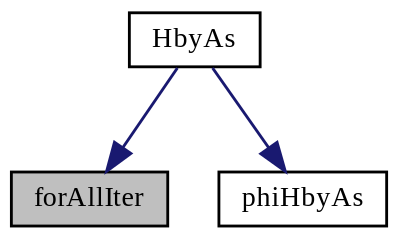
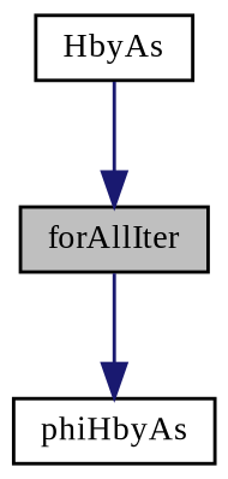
  digraph {
    fontname="Liberation Serif"
    rankdir=TB
    node [color=black fontname="Liberation Serif" fontsize=10 shape=record]
    edge [color=midnightblue fontname="Liberation Serif" fontsize=10 labelfontname=Helvetica labelfontsize=10 style=solid]
    n1 [fillcolor=grey75 fontcolor=black height=0.2 label=forAllIter style=filled width=0.4]
    n2 [height=0.2 label=phiHbyAs width=0.4]
    n3 [height=0.2 label=HbyAs width=0.4]
-   n3 -> n2
+   n1 -> n2
    n3 -> n1
  }
